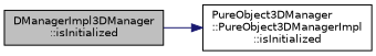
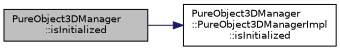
  digraph {
    rankdir=LR
    node [color=black fontname=Helvetica fontsize=10 shape=record style=filled]
-   n1 [fillcolor=grey75 fontcolor=black height=0.2 label="DManagerImpl3DManager\l::isInitialized" width=0.4]
+   n1 [fillcolor=grey75 fontcolor=black height=0.2 label="PureObject3DManager\l::isInitialized" width=0.4]
    n2 [fillcolor=white height=0.2 label="PureObject3DManager\l::PureObject3DManagerImpl\l::isInitialized" width=0.4]
    n1 -> n2 [color=midnightblue fontname=Helvetica fontsize=10 labelfontname=Helvetica labelfontsize=10 style=solid]
  }
